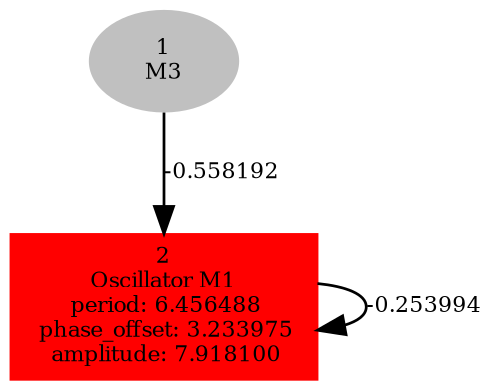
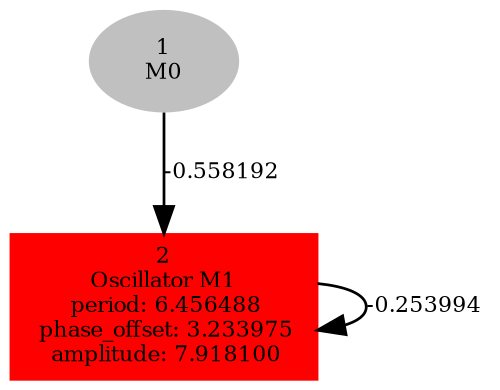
  digraph {
    forcelabels=true
    node [fontsize=8 style=filled]
    edge [fontsize=8]
-   n1 [color=grey label=<1<BR/>M3>]
+   n1 [color=grey label=<1<BR/>M0>]
    n2 [color=red label=<2<BR />Oscillator M1<BR /> period: 6.456488<BR /> phase_offset: 3.233975<BR /> amplitude: 7.918100> shape=box]
    n1 -> n2 [label="-0.558192 "]
    n2 -> n2 [label="-0.253994 "]
  }
